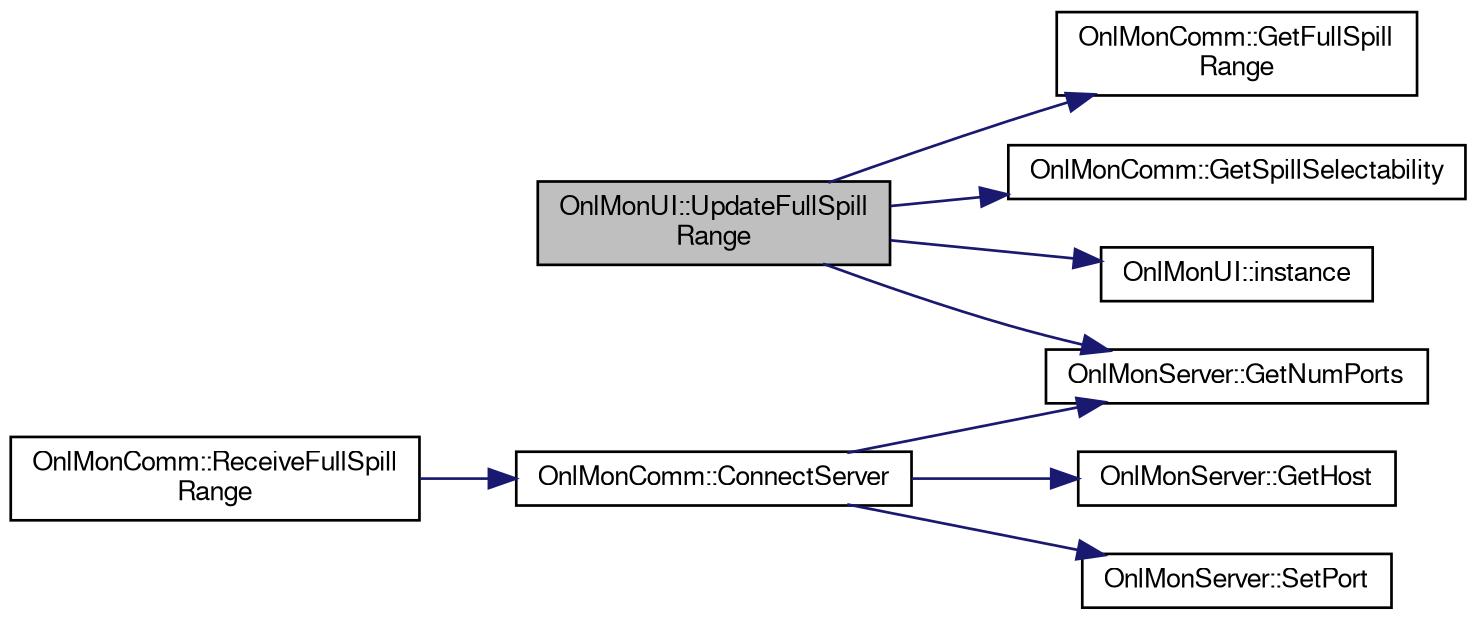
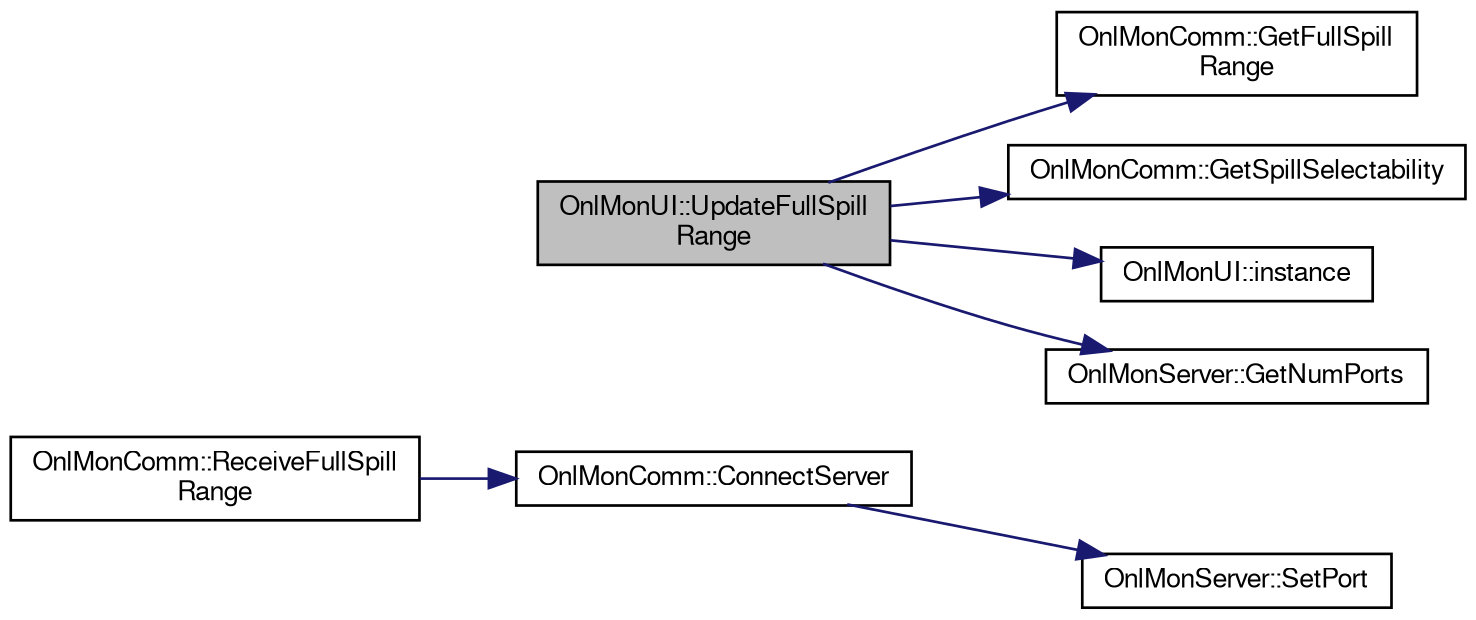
  digraph {
    rankdir=LR
    node [color=black fontname=FreeSans fontsize=10 shape=record]
    edge [color=midnightblue fontname=FreeSans fontsize=10 labelfontname=FreeSans labelfontsize=10 style=solid]
    n1 [fillcolor=grey75 fontcolor=black height=0.2 label="OnlMonUI::UpdateFullSpill\lRange" style=filled width=0.4]
    n2 [height=0.2 label="OnlMonComm::GetFullSpill\lRange" width=0.4]
    n3 [height=0.2 label="OnlMonComm::GetSpillSelectability" width=0.4]
    n4 [height=0.2 label="OnlMonUI::instance" width=0.4]
    n5 [height=0.2 label="OnlMonServer::GetNumPorts" width=0.4]
    n6 [height=0.2 label="OnlMonComm::ReceiveFullSpill\lRange" width=0.4]
    n7 [height=0.2 label="OnlMonComm::ConnectServer" width=0.4]
-   n8 [height=0.2 label="OnlMonServer::GetHost" width=0.4]
    n9 [height=0.2 label="OnlMonServer::SetPort" width=0.4]
    n1 -> n2
    n1 -> n3
    n1 -> n4
    n1 -> n5
    n6 -> n7
-   n7 -> n5
-   n7 -> n8
    n7 -> n9
  }
